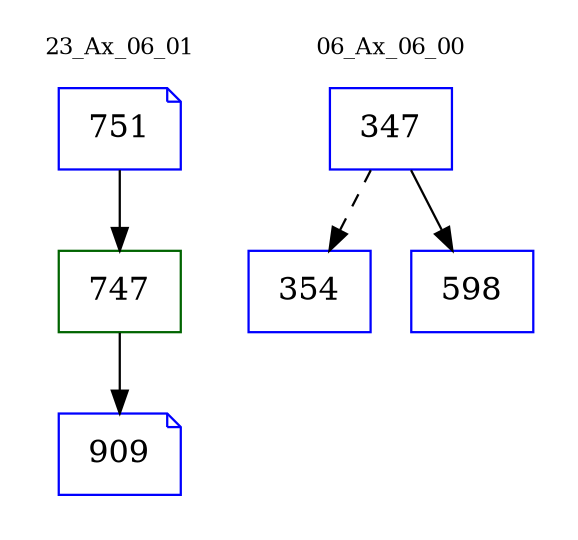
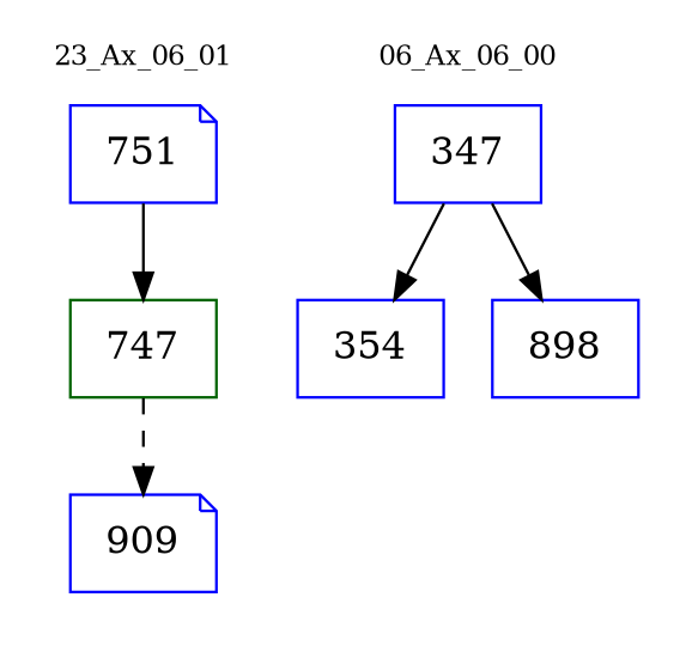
  digraph {
    node [color=blue shape=box]
    edge [color=black style=dashed]
    n1 [color=darkgreen label=747]
    n2 [label=751 shape=note]
    n3 [label=909 shape=note]
    n4 [label=347]
    n5 [label=354]
-   n6 [label=598]
+   n6 [label=898]
    subgraph cluster_1 {
      color=white
      fontsize=10
      label="23_Ax_06_01"
      n1
      n2
      n3
    }
    subgraph cluster_2 {
      color=white
      fontsize=10
      label="06_Ax_06_00"
      n4
      n5
      n6
    }
-   n1 -> n3 [style=solid]
+   n1 -> n3
    n2 -> n1 [style=solid]
-   n4 -> n5
+   n4 -> n5 [style=solid]
    n4 -> n6 [style=solid]
  }
